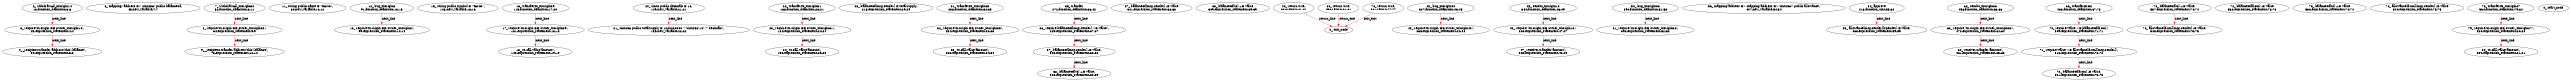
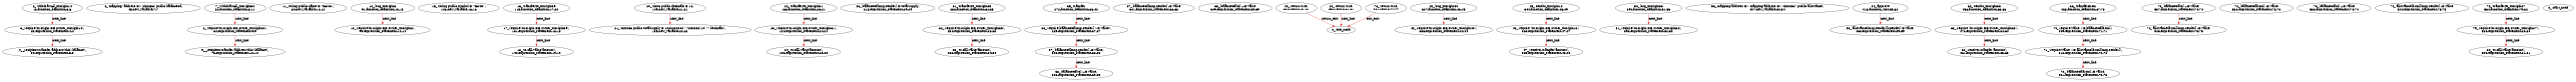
  digraph {
    node [type_label=expression_statement]
    edge [color=red controlflow_type=next_line edge_type=CFG_edge]
    n1 [label="2_ withdrawAll_txorigin14\n13-function_definition-3-6" type_label=function_definition]
    n2 [label="3_ require(tx.origin == owner_txorigin14);\n25-expression_statement-4-4"]
    n3 [label="4_ _recipient.transfer(address(this).balance);\n34-expression_statement-5-5"]
    n4 [label="6_ mapping (address => uint256) public balanceOf;\n45-new_variable-7-7" type_label=new_variable]
    n5 [label="7_ withdrawAll_txorigin30\n52-function_definition-8-11" type_label=function_definition]
    n6 [label="8_ require(tx.origin == owner_txorigin30);\n64-expression_statement-9-9"]
    n7 [label="9_ _recipient.transfer(address(this).balance);\n73-expression_statement-10-10"]
    n8 [label="11_ string public name = \"TAMC\";\n84-new_variable-12-12" type_label=new_variable]
    n9 [label="12_ bug_txorigin8\n91-function_definition-13-15" type_label=function_definition]
    n10 [label="13_ require(tx.origin == owner_txorigin8);\n99-expression_statement-14-14"]
    n11 [label="15_ string public symbol = \"TAMC\";\n108-new_variable-16-16" type_label=new_variable]
    n12 [label="16_ transferTo_txorigin39\n115-function_definition-17-20" type_label=function_definition]
    n13 [label="17_ require(tx.origin == owner_txorigin39);\n131-expression_statement-18-18"]
    n14 [label="18_ to.call.value(amount);\n140-expression_statement-19-19"]
    n15 [label="20_ uint8 public decimals = 18;\n149-new_variable-21-21" type_label=new_variable]
    n16 [label="21_ uint256 public totalSupply = 1000000000 * (uint256(10) ** decimals);\n155-new_variable-22-22" type_label=new_variable]
    n17 [label="22_ transferTo_txorigin31\n168-function_definition-23-21" type_label=function_definition]
    n18 [label="23_ require(tx.origin == owner_txorigin31);\n184-expression_statement-24-24"]
    n19 [label="24_ to.call.value(amount);\n193-expression_statement-25-25"]
    n20 [label="28_ balanceOf[msg.sender] = totalSupply;\n218-expression_statement-29-29"]
    n21 [label="31_ transferTo_txorigin35\n238-function_definition-32-35" type_label=function_definition]
    n22 [label="32_ require(tx.origin == owner_txorigin35);\n254-expression_statement-33-33"]
    n23 [label="33_ to.call.value(amount);\n263-expression_statement-34-34"]
    n24 [label="35_ transfer\n272-function_definition-36-42" type_label=function_definition]
    n25 [label="36_ require(balanceOf[msg.sender] >= value);\n289-expression_statement-37-37"]
    n26 [label="37_ balanceOf[msg.sender] -= value;\n300-expression_statement-38-38"]
    n27 [label="38_ balanceOf[to] += value;\n308-expression_statement-39-39"]
    n28 [label="37_ balanceOf[msg.sender] -= value\n301-expression_statement-38-38"]
    n29 [label="38_ balanceOf[to] += value\n309-expression_statement-39-39"]
    n30 [label="40_ return true;\n324-return-41-41" type_label=return]
    n31 [label="0_ exit_node" type_label=exit]
    n32 [label="42_ bug_txorigin40\n327-function_definition-43-45" type_label=function_definition]
    n33 [label="43_ require(tx.origin == owner_txorigin40);\n335-expression_statement-44-44"]
    n34 [label="45_ sendto_txorigin13\n344-function_definition-46-49" type_label=function_definition]
    n35 [label="46_ require (tx.origin == owner_txorigin13);\n360-expression_statement-47-47"]
    n36 [label="47_ receiver.transfer(amount);\n369-expression_statement-48-48"]
    n37 [label="50_ bug_txorigin36\n390-function_definition-51-53" type_label=function_definition]
    n38 [label="51_ require(tx.origin == owner_txorigin36);\n398-expression_statement-52-52"]
    n39 [label="53_ mapping(address => mapping(address => uint256)) public allowance;\n407-new_variable-54-54" type_label=new_variable]
    n40 [label="54_ approve\n416-function_uint-55-62" type_label=function_definition]
    n41 [label="58_ allowance[msg.sender][spender] = value;\n433-expression_statement-59-59"]
    n42 [label="60_ return true;\n453-return-61-61" type_label=return]
    n43 [label="62_ sendto_txorigin33\n456-function_definition-63-66" type_label=function_definition]
    n44 [label="63_ require (tx.origin == owner_txorigin33);\n472-expression_statement-64-64"]
    n45 [label="64_ receiver.transfer(amount);\n481-expression_statement-65-65"]
    n46 [label="66_ transferFrom\n488-function_definition-67-78" type_label=function_definition]
    n47 [label="70_ require(value <= balanceOf[from]);\n509-expression_statement-71-71"]
    n48 [label="71_ require(value <= allowance[from][msg.sender]);\n518-expression_statement-72-72"]
    n49 [label="72_ balanceOf[from] -= value;\n531-expression_statement-73-73"]
    n50 [label="73_ balanceOf[to] += value;\n537-expression_statement-74-74"]
    n51 [label="74_ allowance[from][msg.sender] -= value;\n543-expression_statement-75-75"]
    n52 [label="72_ balanceOf[from] -= value\n532-expression_statement-73-73"]
    n53 [label="73_ balanceOf[to] += value\n538-expression_statement-74-74"]
    n54 [label="74_ allowance[from][msg.sender] -= value\n544-expression_statement-75-75"]
    n55 [label="76_ return true;\n561-return-77-77" type_label=return]
    n56 [label="78_ transferTo_txorigin27\n564-function_definition-79-82" type_label=function_definition]
    n57 [label="79_ require(tx.origin == owner_txorigin27);\n580-expression_statement-80-80"]
    n58 [label="80_ to.call.value(amount);\n589-expression_statement-81-81"]
    n59 [label="0_ start_node" type_label=start]
    n1 -> n2 [label=next_line]
    n2 -> n3 [label=next_line]
    n5 -> n6 [label=next_line]
    n6 -> n7 [label=next_line]
    n9 -> n10 [label=next_line]
    n12 -> n13 [label=next_line]
    n13 -> n14 [label=next_line]
    n15 -> n16 [label=next_line]
    n17 -> n18 [label=next_line]
    n18 -> n19 [label=next_line]
    n21 -> n22 [label=next_line]
    n22 -> n23 [label=next_line]
    n24 -> n25 [label=next_line]
    n25 -> n26 [label=next_line]
    n26 -> n27 [label=next_line]
-   n30 -> n31 [controlflow_type=return_exit label=return_line]
+   n30 -> n31 [controlflow_type=return_exit label=return_exit]
    n32 -> n33 [label=next_line]
    n34 -> n35 [label=next_line]
    n35 -> n36 [label=next_line]
    n37 -> n38 [label=next_line]
    n40 -> n41 [label=next_line]
-   n42 -> n31 [controlflow_type=return_exit label=return_exit]
+   n42 -> n31 [controlflow_type=return_exit label=next_line]
    n43 -> n44 [label=next_line]
    n44 -> n45 [label=next_line]
    n46 -> n47 [label=next_line]
    n47 -> n48 [label=next_line]
    n48 -> n49 [label=next_line]
    n50 -> n51 [label=next_line]
    n55 -> n31 [controlflow_type=return_exit label=exit_exit]
    n56 -> n57 [label=next_line]
    n57 -> n58 [label=next_line]
  }
